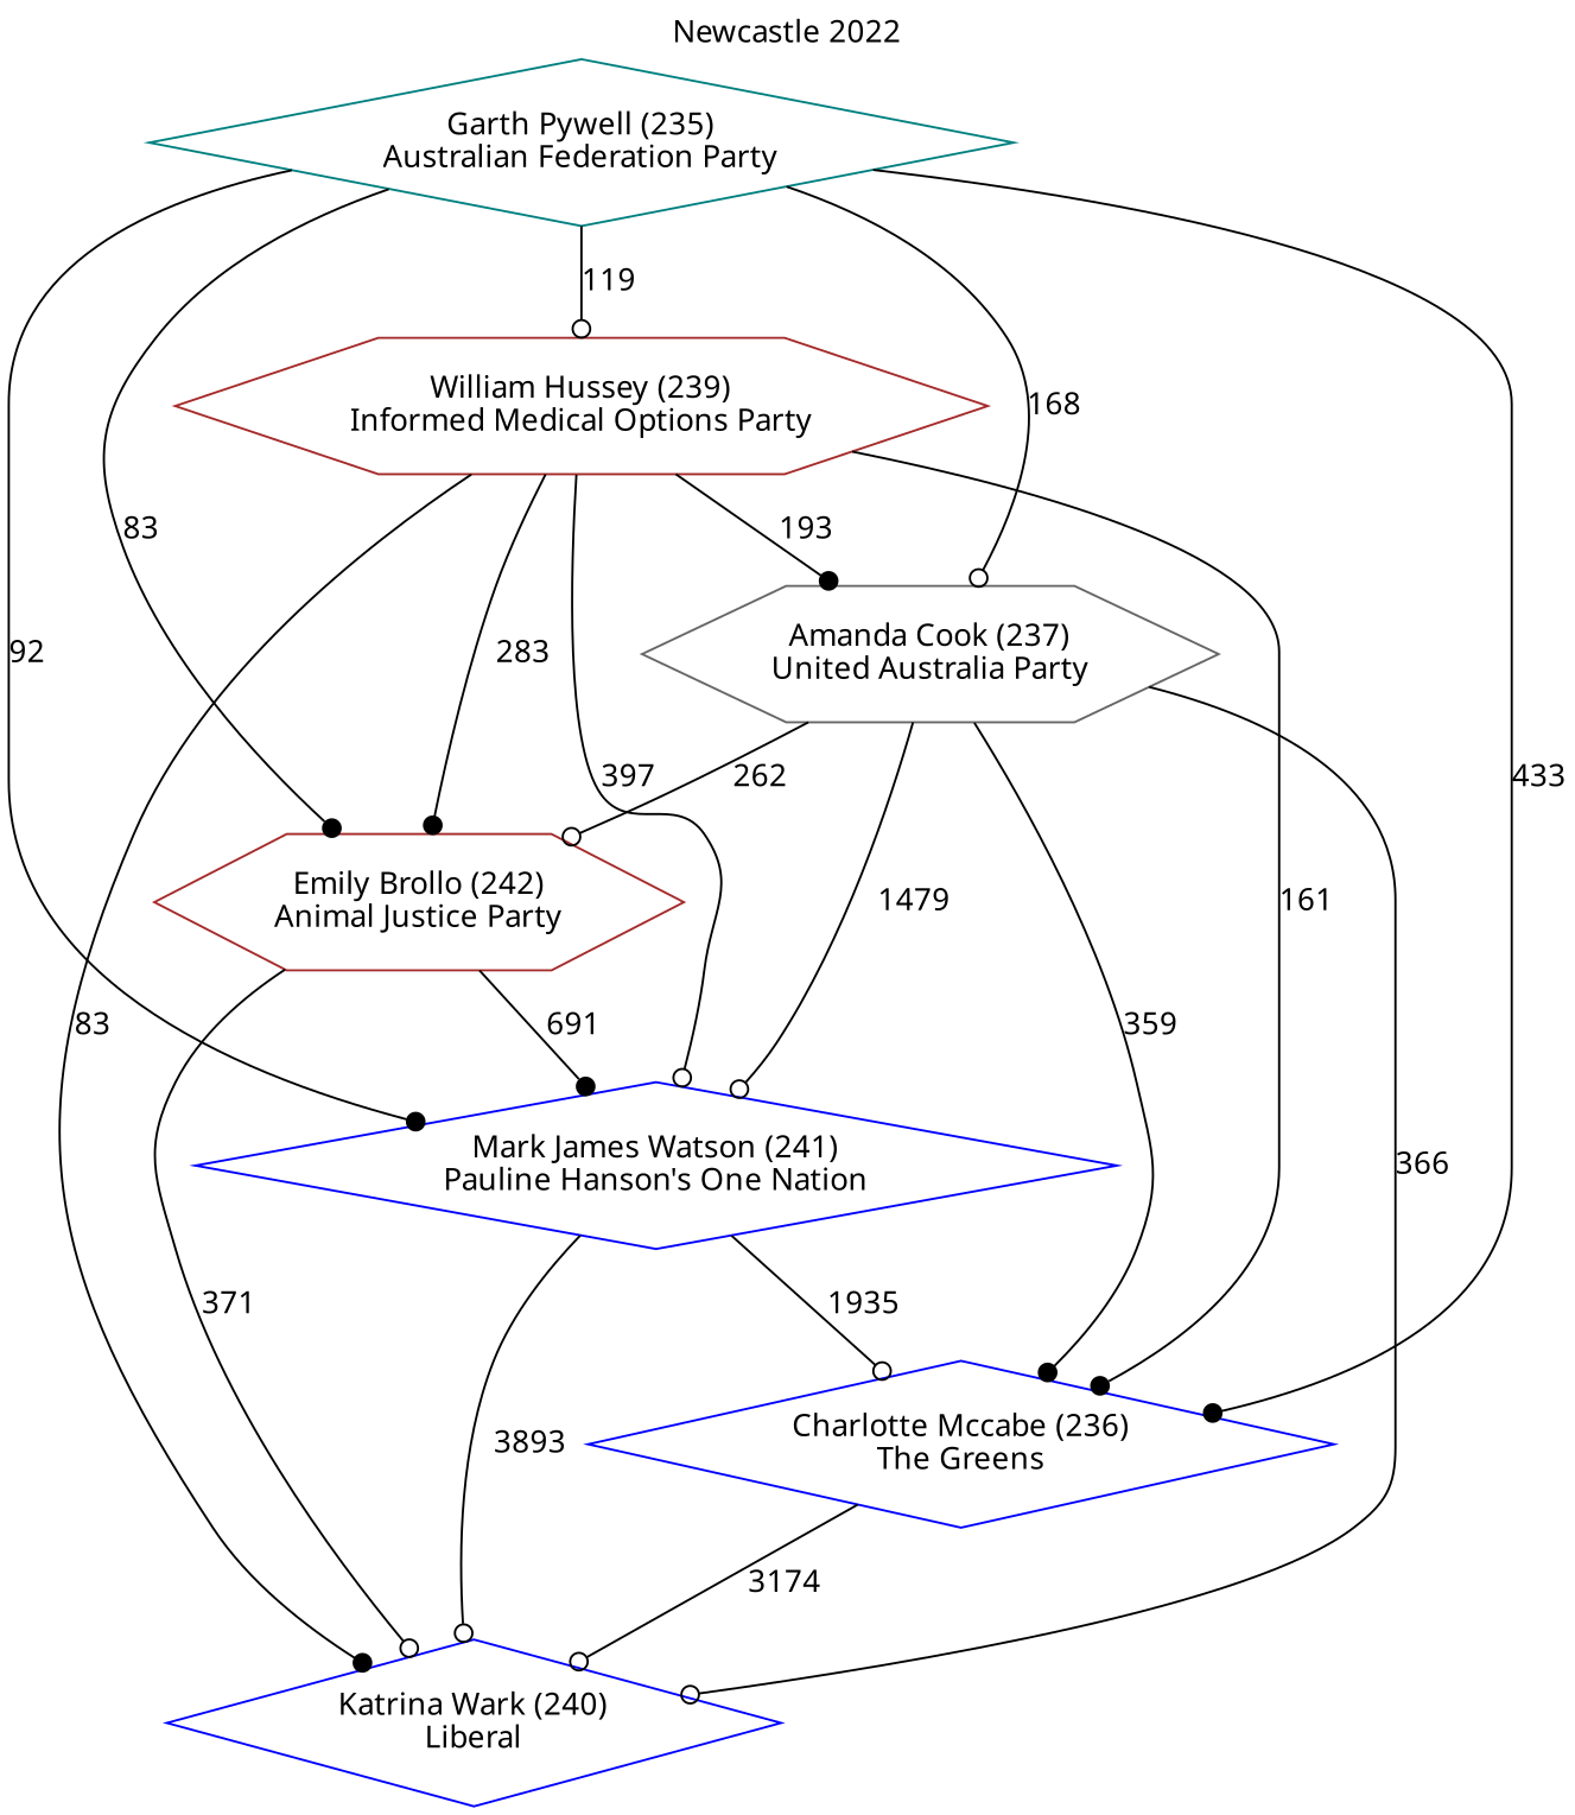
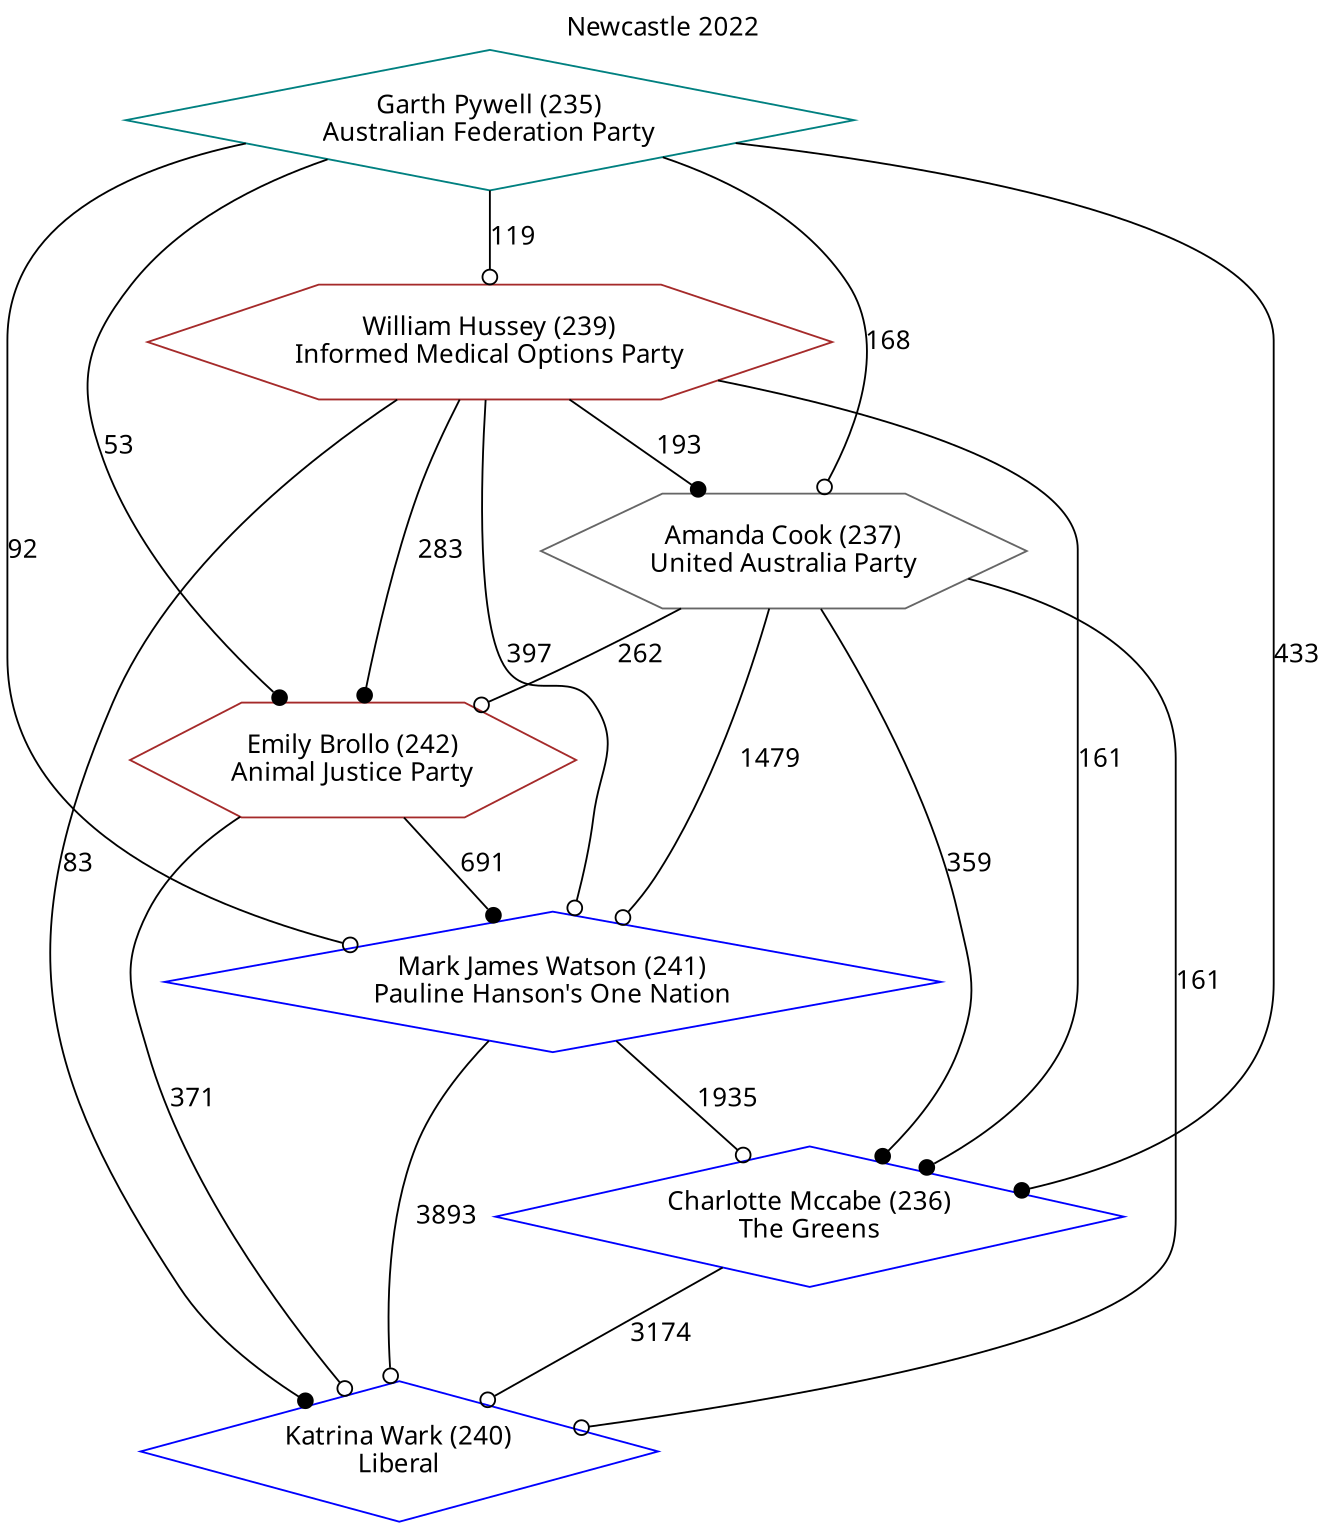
  digraph {
    fontname="Noto Sans"
    label="Newcastle 2022"
    labelloc=t
    mclimit=10
    node [color=blue fontname="Noto Sans" shape=diamond]
    edge [arrowhead=odot fontname="Noto Sans"]
    n1 [label="Katrina Wark (240)\nLiberal"]
    n2 [label="Charlotte Mccabe (236)\nThe Greens"]
    n3 [label="Mark James Watson (241)\nPauline Hanson's One Nation"]
    n4 [color=brown label="Emily Brollo (242)\nAnimal Justice Party" shape=hexagon]
    n5 [color=gray40 label="Amanda Cook (237)\nUnited Australia Party" shape=hexagon]
    n6 [color=brown label="William Hussey (239)\nInformed Medical Options Party" shape=hexagon]
    n7 [color=teal label="Garth Pywell (235)\nAustralian Federation Party"]
    n2 -> n1 [label=3174]
    n3 -> n1 [label=3893]
    n3 -> n2 [label=1935]
    n4 -> n1 [label=371]
    n4 -> n3 [arrowhead=dot label=691]
-   n5 -> n1 [label=366]
+   n5 -> n1 [label=161]
    n5 -> n2 [arrowhead=dot label=359]
    n5 -> n3 [label=1479]
    n5 -> n4 [label=262]
    n6 -> n1 [arrowhead=dot label=83]
    n6 -> n2 [arrowhead=dot label=161]
    n6 -> n3 [label=397]
    n6 -> n4 [arrowhead=dot label=283]
    n6 -> n5 [arrowhead=dot label=193]
    n7 -> n2 [arrowhead=dot label=433]
-   n7 -> n3 [arrowhead=dot label=92]
-   n7 -> n4 [arrowhead=dot label=83]
+   n7 -> n3 [label=92]
+   n7 -> n4 [arrowhead=dot label=53]
    n7 -> n5 [label=168]
    n7 -> n6 [label=119]
  }
